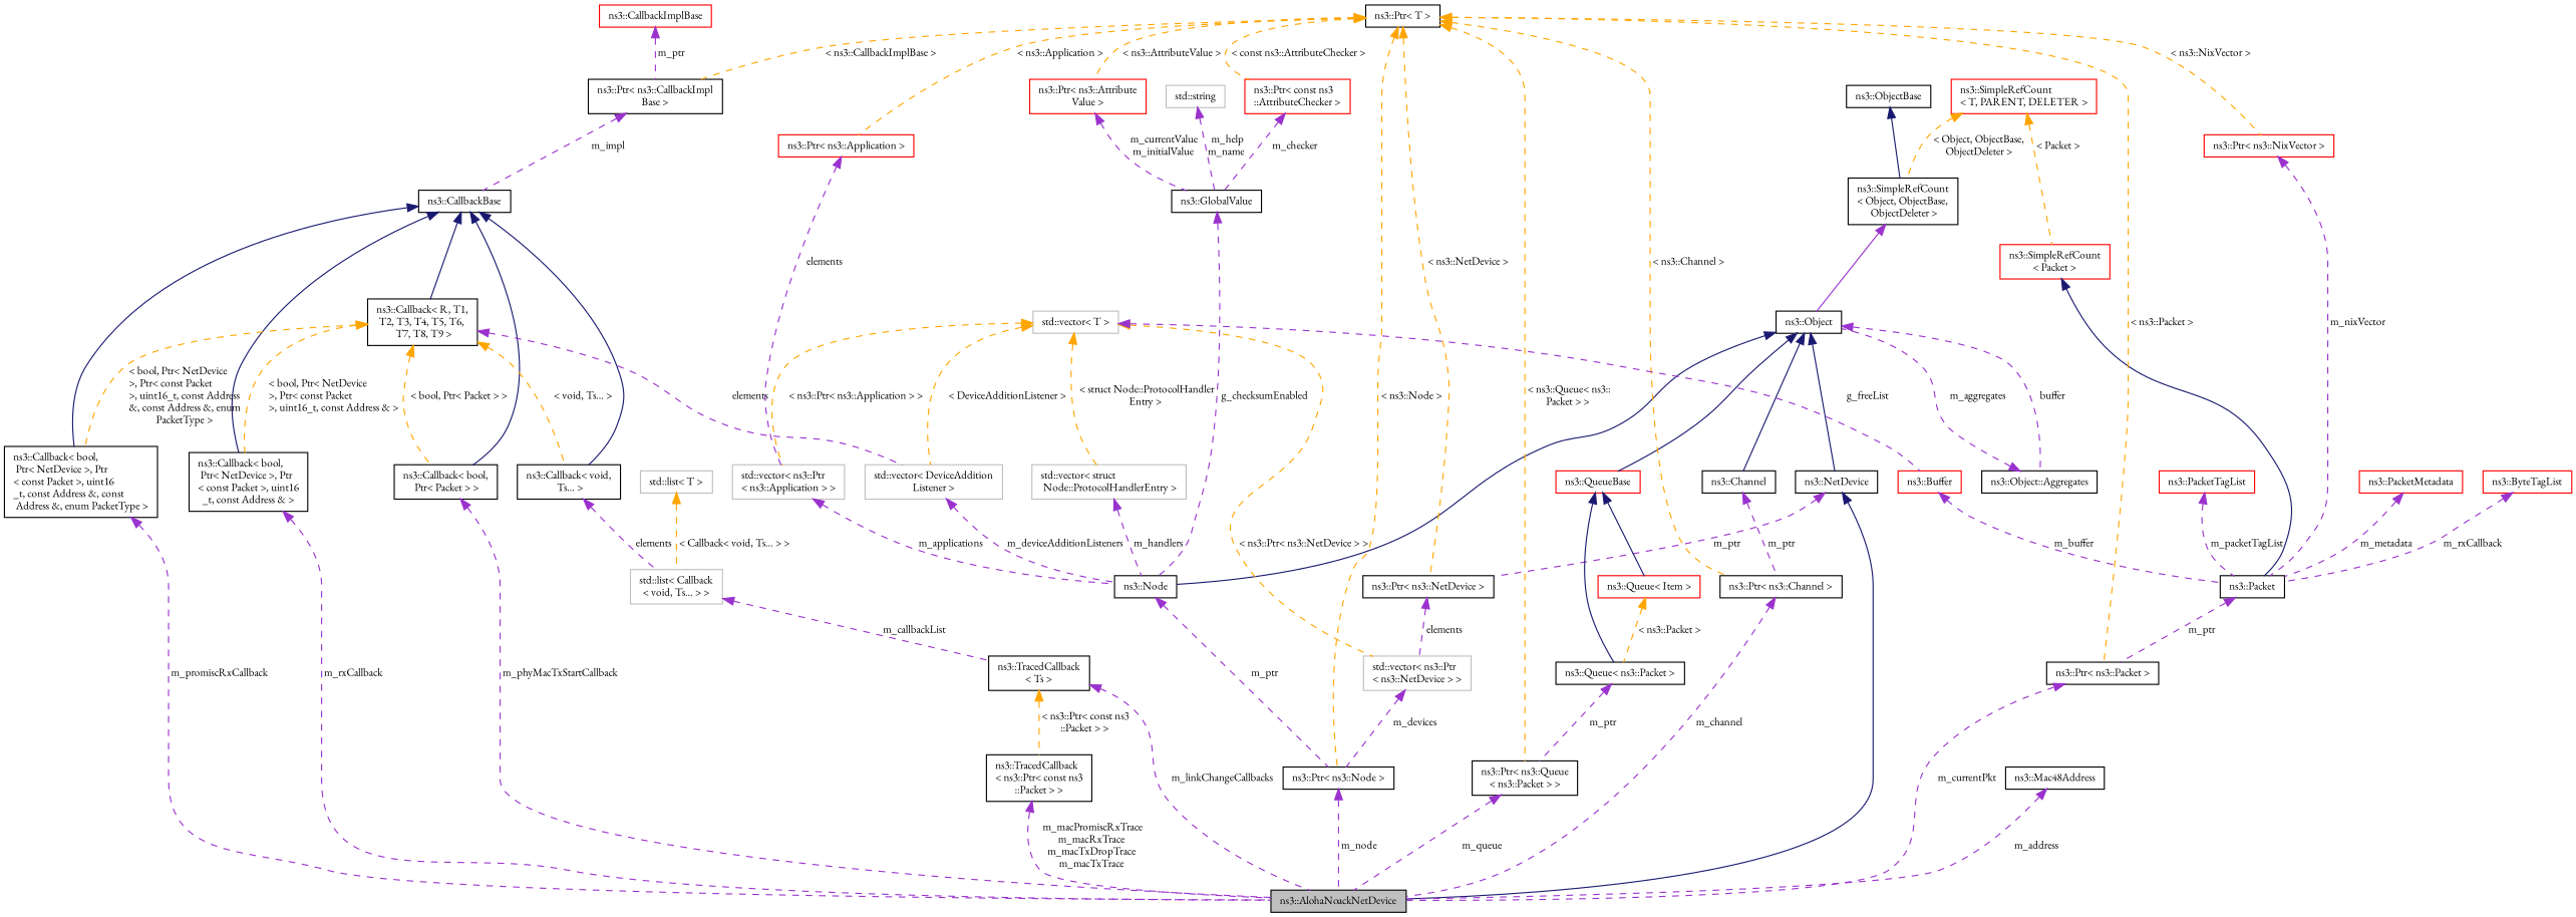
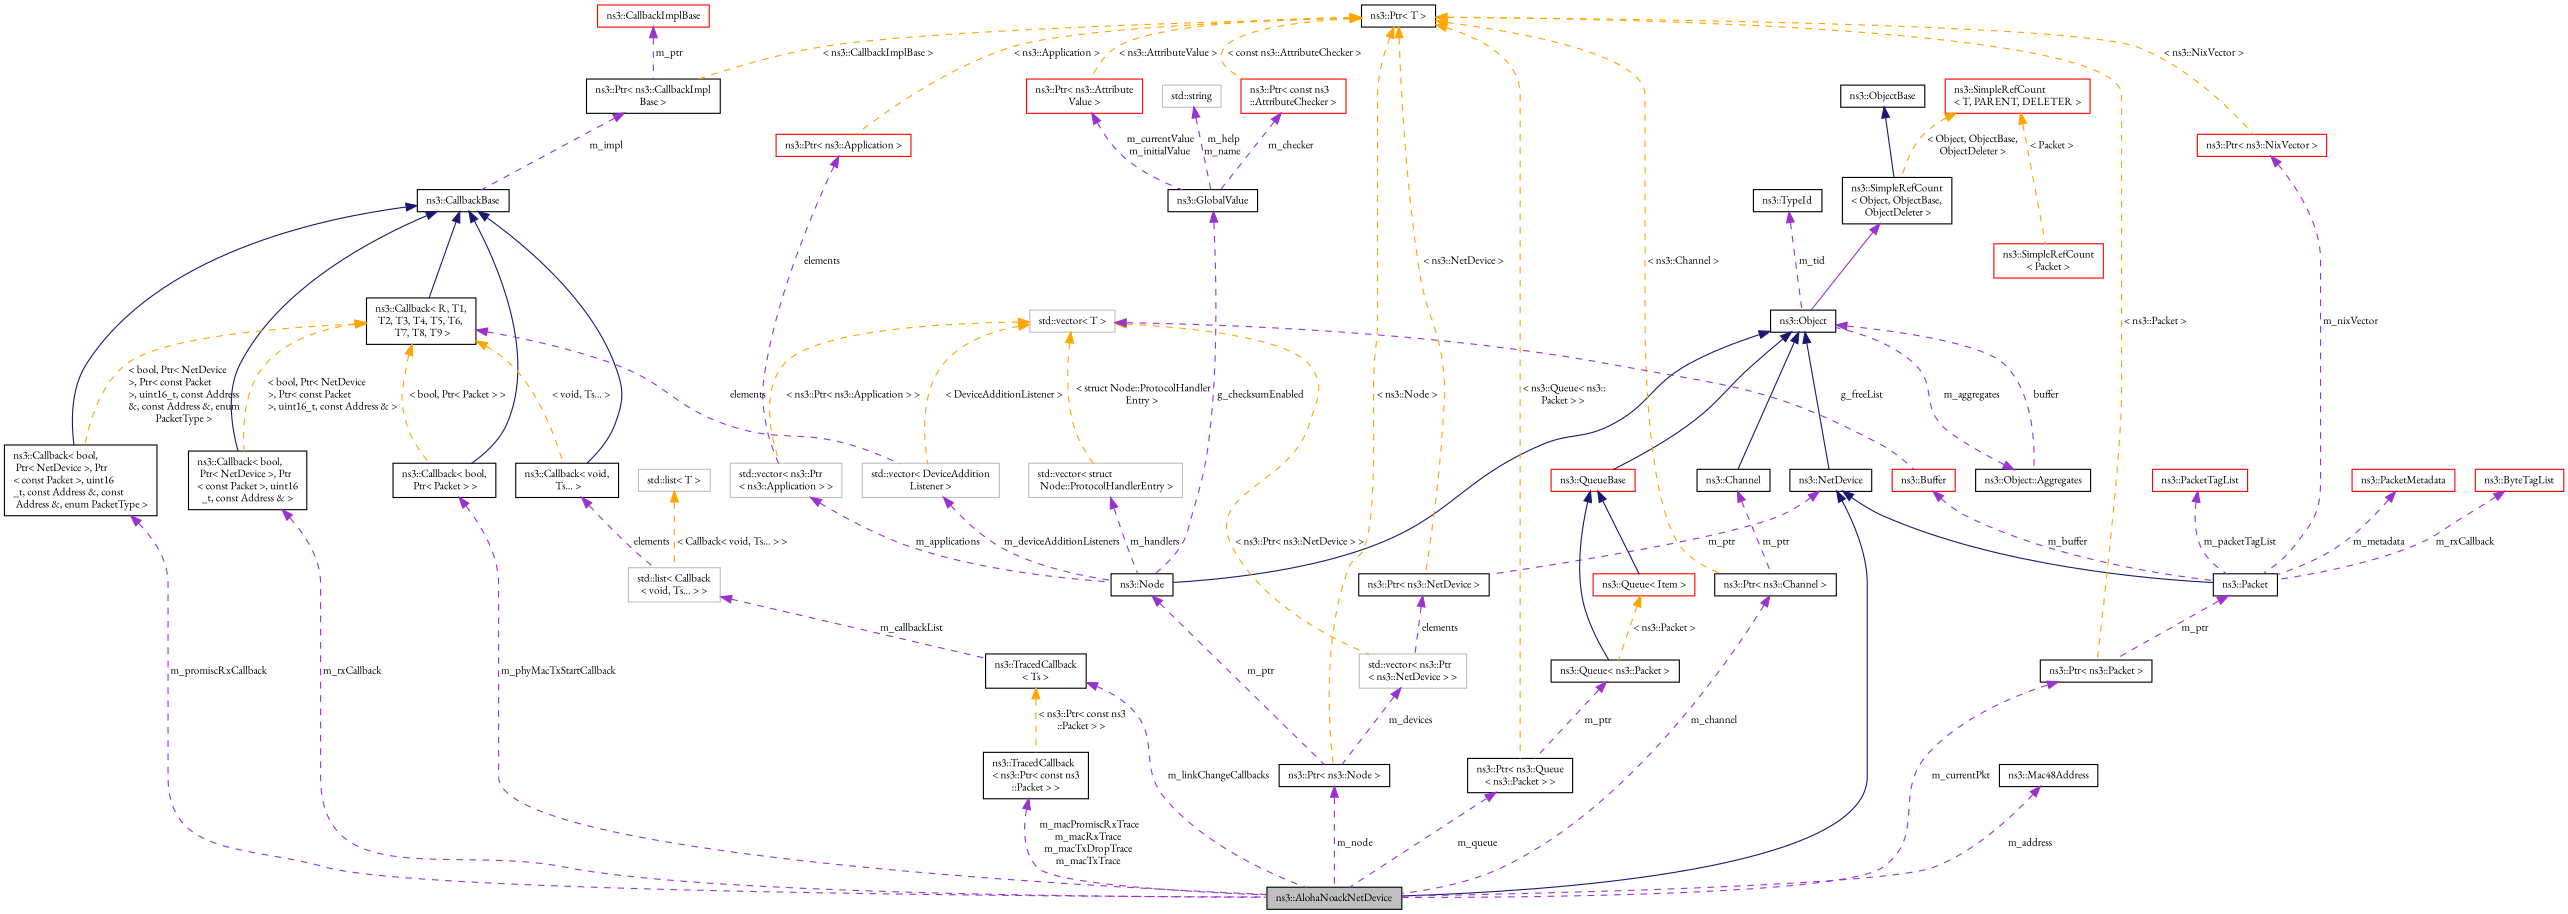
  digraph {
    fontname="EB Garamond"
    rankdir=TB
    node [color=black fillcolor=white fontname="EB Garamond" fontsize=10 shape=record style=filled]
    edge [color=darkorchid3 dir=back fontname="EB Garamond" fontsize=10 labelfontname=Helvetica labelfontsize=10 style=dashed]
    n1 [fillcolor=grey75 fontcolor=black height=0.2 label="ns3::AlohaNoackNetDevice" width=0.4]
    n2 [height=0.2 label="ns3::NetDevice" width=0.4]
    n3 [height=0.2 label="ns3::Ptr\< ns3::NetDevice \>" width=0.4]
    n4 [color=grey75 height=0.2 label="std::vector\< ns3::Ptr\l\< ns3::NetDevice \> \>" width=0.4]
    n5 [height=0.2 label="ns3::Object" width=0.4]
    n6 [height=0.2 label="ns3::Object::Aggregates" width=0.4]
    n7 [height=0.2 label="ns3::Node" width=0.4]
    n8 [color=red height=0.2 label="ns3::QueueBase" width=0.4]
    n9 [height=0.2 label="ns3::Channel" width=0.4]
    n10 [height=0.2 label="ns3::Ptr\< ns3::Node \>" width=0.4]
    n11 [height=0.2 label="ns3::Queue\< ns3::Packet \>" width=0.4]
    n12 [color=red height=0.2 label="ns3::Queue\< Item \>" width=0.4]
    n13 [height=0.2 label="ns3::Ptr\< ns3::Channel \>" width=0.4]
    n14 [height=0.2 label="ns3::SimpleRefCount\l\< Object, ObjectBase,\l ObjectDeleter \>" width=0.4]
    n15 [height=0.2 label="ns3::ObjectBase" width=0.4]
    n16 [color=red height=0.2 label="ns3::SimpleRefCount\l\< T, PARENT, DELETER \>" width=0.4]
    n17 [color=red height=0.2 label="ns3::SimpleRefCount\l\< Packet \>" width=0.4]
    n18 [height=0.2 label="ns3::Packet" width=0.4]
+   n19 [height=0.2 label="ns3::TypeId" width=0.4]
    n20 [height=0.2 label="ns3::Mac48Address" width=0.4]
    n21 [height=0.2 label="ns3::TracedCallback\l\< ns3::Ptr\< const ns3\l::Packet \> \>" width=0.4]
    n22 [height=0.2 label="ns3::TracedCallback\l\< Ts \>" width=0.4]
    n23 [color=grey75 height=0.2 label="std::list\< Callback\l\< void, Ts... \> \>" width=0.4]
    n24 [height=0.2 label="ns3::Callback\< void,\l Ts... \>" width=0.4]
    n25 [height=0.2 label="ns3::CallbackBase" width=0.4]
    n26 [height=0.2 label="ns3::Callback\< R, T1,\l T2, T3, T4, T5, T6,\l T7, T8, T9 \>" width=0.4]
    n27 [height=0.2 label="ns3::Callback\< bool,\l Ptr\< NetDevice \>, Ptr\l\< const Packet \>, uint16\l_t, const Address &, const\l Address &, enum PacketType \>" width=0.4]
    n28 [height=0.2 label="ns3::Callback\< bool,\l Ptr\< NetDevice \>, Ptr\l\< const Packet \>, uint16\l_t, const Address & \>" width=0.4]
    n29 [height=0.2 label="ns3::Callback\< bool,\l Ptr\< Packet \> \>" width=0.4]
    n30 [color=grey75 height=0.2 label="std::vector\< DeviceAddition\lListener \>" width=0.4]
    n31 [height=0.2 label="ns3::Ptr\< ns3::CallbackImpl\lBase \>" width=0.4]
    n32 [color=red height=0.2 label="ns3::CallbackImplBase" width=0.4]
    n33 [height=0.2 label="ns3::Ptr\< T \>" width=0.4]
    n34 [color=red height=0.2 label="ns3::Ptr\< ns3::Application \>" width=0.4]
    n35 [color=red height=0.2 label="ns3::Ptr\< ns3::Attribute\lValue \>" width=0.4]
    n36 [color=red height=0.2 label="ns3::Ptr\< const ns3\l::AttributeChecker \>" width=0.4]
    n37 [height=0.2 label="ns3::Ptr\< ns3::Packet \>" width=0.4]
    n38 [color=red height=0.2 label="ns3::Ptr\< ns3::NixVector \>" width=0.4]
    n39 [height=0.2 label="ns3::Ptr\< ns3::Queue\l\< ns3::Packet \> \>" width=0.4]
    n40 [color=grey75 height=0.2 label="std::vector\< ns3::Ptr\l\< ns3::Application \> \>" width=0.4]
    n41 [height=0.2 label="ns3::GlobalValue" width=0.4]
    n42 [color=grey75 height=0.2 label="std::list\< T \>" width=0.4]
    n43 [color=grey75 height=0.2 label="std::vector\< T \>" width=0.4]
    n44 [color=grey75 height=0.2 label="std::vector\< struct\l Node::ProtocolHandlerEntry \>" width=0.4]
    n45 [color=red height=0.2 label="ns3::Buffer" width=0.4]
    n46 [color=grey75 height=0.2 label="std::string" width=0.4]
    n47 [color=red height=0.2 label="ns3::PacketMetadata" width=0.4]
    n48 [color=red height=0.2 label="ns3::ByteTagList" width=0.4]
    n49 [color=red height=0.2 label="ns3::PacketTagList" width=0.4]
    n2 -> n1 [color=midnightblue style=solid]
    n2 -> n3 [label=" m_ptr"]
    n3 -> n4 [label=" elements"]
    n4 -> n10 [label=" m_devices"]
    n5 -> n2 [color=midnightblue style=solid]
    n5 -> n6 [label=" buffer"]
    n5 -> n7 [color=midnightblue style=solid]
    n5 -> n8 [color=midnightblue style=solid]
    n5 -> n9 [color=midnightblue style=solid]
    n6 -> n5 [label=" m_aggregates"]
    n7 -> n10 [label=" m_ptr"]
    n8 -> n11 [color=midnightblue style=solid]
    n8 -> n12 [color=midnightblue style=solid]
    n9 -> n13 [label=" m_ptr"]
    n10 -> n1 [label=" m_node"]
    n11 -> n39 [label=" m_ptr"]
    n12 -> n11 [color=orange label=" \< ns3::Packet \>"]
    n13 -> n1 [label=" m_channel"]
    n14 -> n5 [style=solid]
    n15 -> n14 [color=midnightblue style=solid]
    n16 -> n14 [color=orange label=" \< Object, ObjectBase,\l ObjectDeleter \>"]
    n16 -> n17 [color=orange label=" \< Packet \>"]
-   n17 -> n18 [color=midnightblue style=solid]
+   n2 -> n18 [color=midnightblue style=solid]
    n18 -> n37 [label=" m_ptr"]
+   n19 -> n5 [label=" m_tid"]
    n20 -> n1 [label=" m_address"]
    n21 -> n1 [label=" m_macPromiscRxTrace\nm_macRxTrace\nm_macTxDropTrace\nm_macTxTrace"]
    n22 -> n1 [label=" m_linkChangeCallbacks"]
    n22 -> n21 [color=orange label=" \< ns3::Ptr\< const ns3\l::Packet \> \>"]
    n23 -> n22 [label=" m_callbackList"]
    n24 -> n23 [label=" elements"]
    n25 -> n24 [color=midnightblue style=solid]
    n25 -> n26 [color=midnightblue style=solid]
    n25 -> n27 [color=midnightblue style=solid]
    n25 -> n28 [color=midnightblue style=solid]
    n25 -> n29 [color=midnightblue style=solid]
    n26 -> n24 [color=orange label=" \< void, Ts... \>"]
    n26 -> n27 [color=orange label=" \< bool, Ptr\< NetDevice\l \>, Ptr\< const Packet\l \>, uint16_t, const Address\l &, const Address &, enum\l PacketType \>"]
    n26 -> n28 [color=orange label=" \< bool, Ptr\< NetDevice\l \>, Ptr\< const Packet\l \>, uint16_t, const Address & \>"]
    n26 -> n29 [color=orange label=" \< bool, Ptr\< Packet \> \>"]
    n26 -> n30 [label=" elements"]
    n27 -> n1 [label=" m_promiscRxCallback"]
    n28 -> n1 [label=" m_rxCallback"]
    n29 -> n1 [label=" m_phyMacTxStartCallback"]
    n30 -> n7 [label=" m_deviceAdditionListeners"]
    n31 -> n25 [label=" m_impl"]
    n32 -> n31 [label=" m_ptr"]
    n33 -> n3 [color=orange label=" \< ns3::NetDevice \>"]
    n33 -> n10 [color=orange label=" \< ns3::Node \>"]
    n33 -> n13 [color=orange label=" \< ns3::Channel \>"]
    n33 -> n31 [color=orange label=" \< ns3::CallbackImplBase \>"]
    n33 -> n34 [color=orange label=" \< ns3::Application \>"]
    n33 -> n35 [color=orange label=" \< ns3::AttributeValue \>"]
    n33 -> n36 [color=orange label=" \< const ns3::AttributeChecker \>"]
    n33 -> n37 [color=orange label=" \< ns3::Packet \>"]
    n33 -> n38 [color=orange label=" \< ns3::NixVector \>"]
    n33 -> n39 [color=orange label=" \< ns3::Queue\< ns3::\lPacket \> \>"]
    n34 -> n40 [label=" elements"]
    n35 -> n41 [label=" m_currentValue\nm_initialValue"]
    n36 -> n41 [label=" m_checker"]
    n37 -> n1 [label=" m_currentPkt"]
    n38 -> n18 [label=" m_nixVector"]
    n39 -> n1 [label=" m_queue"]
    n40 -> n7 [label=" m_applications"]
    n41 -> n7 [label=" g_checksumEnabled"]
    n42 -> n23 [color=orange label=" \< Callback\< void, Ts... \> \>"]
    n43 -> n4 [color=orange label=" \< ns3::Ptr\< ns3::NetDevice \> \>"]
    n43 -> n30 [color=orange label=" \< DeviceAdditionListener \>"]
    n43 -> n40 [color=orange label=" \< ns3::Ptr\< ns3::Application \> \>"]
    n43 -> n44 [color=orange label=" \< struct Node::ProtocolHandler\lEntry \>"]
    n43 -> n45 [label=" g_freeList"]
    n44 -> n7 [label=" m_handlers"]
    n45 -> n18 [label=" m_buffer"]
    n46 -> n41 [label=" m_help\nm_name"]
    n47 -> n18 [label=" m_metadata"]
    n48 -> n18 [label=" m_rxCallback"]
    n49 -> n18 [label=" m_packetTagList"]
  }
